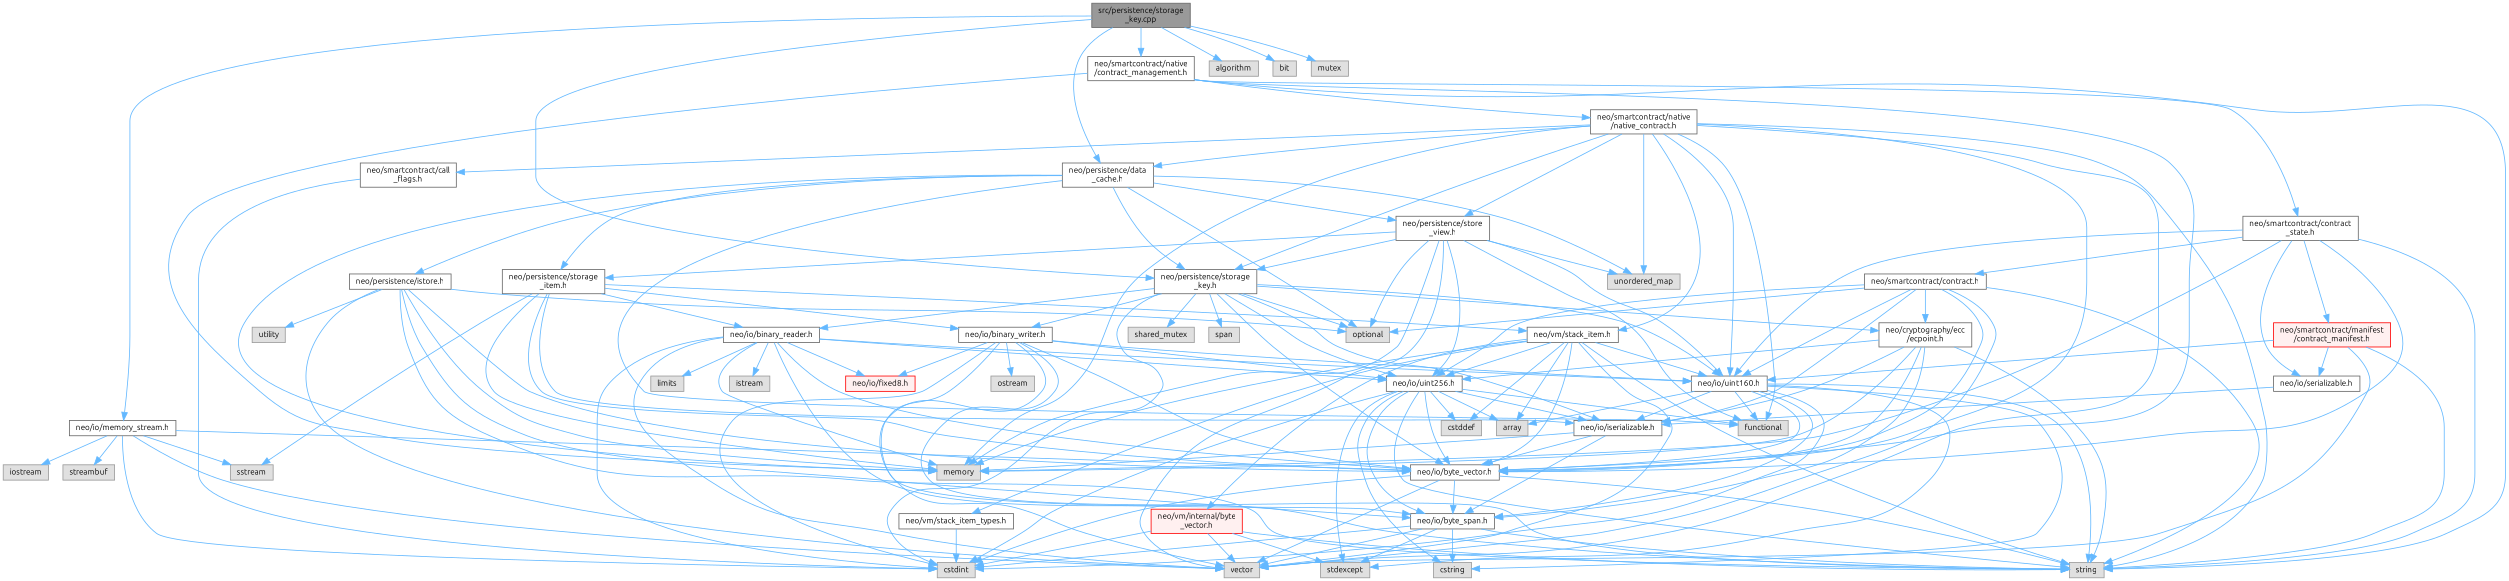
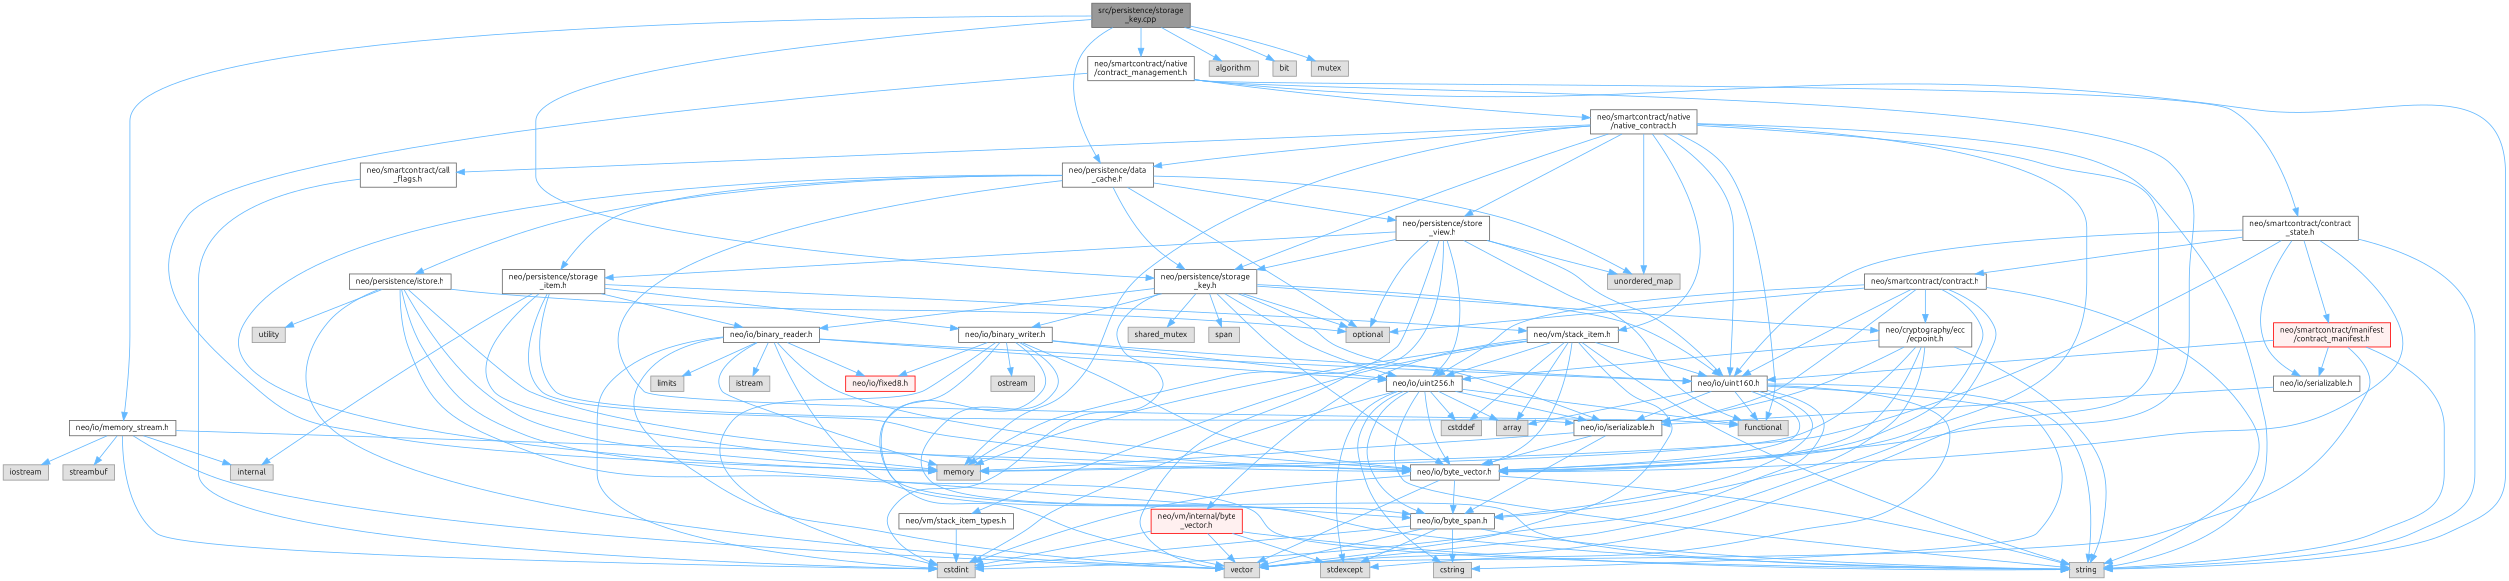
  digraph {
    fontname=Ubuntu
    node [color=grey60 fillcolor="#E0E0E0" fontname=Ubuntu fontsize=10 shape=box style=filled]
    edge [color=steelblue1 fontname=Ubuntu fontsize=10 labelfontname=Helvetica labelfontsize=10 style=solid]
    n1 [color=gray40 fillcolor=grey60 fontcolor=black height=0.2 label="src/persistence/storage\l_key.cpp" width=0.4]
    n2 [color=grey40 fillcolor=white height=0.2 label="neo/io/memory_stream.h" width=0.4]
    n3 [color=grey40 fillcolor=white height=0.2 label="neo/persistence/data\l_cache.h" width=0.4]
    n4 [color=grey40 fillcolor=white height=0.2 label="neo/persistence/storage\l_key.h" width=0.4]
    n5 [color=grey40 fillcolor=white height=0.2 label="neo/smartcontract/native\l/contract_management.h" width=0.4]
    n6 [height=0.2 label=algorithm width=0.4]
    n7 [height=0.2 label=bit width=0.4]
    n8 [height=0.2 label=mutex width=0.4]
    n9 [color=grey40 fillcolor=white height=0.2 label="neo/io/byte_vector.h" width=0.4]
    n10 [height=0.2 label=cstdint width=0.4]
    n11 [height=0.2 label=vector width=0.4]
    n12 [height=0.2 label=iostream width=0.4]
-   n13 [height=0.2 label=sstream width=0.4]
+   n13 [height=0.2 label=internal width=0.4]
    n14 [height=0.2 label=streambuf width=0.4]
    n15 [color=grey40 fillcolor=white height=0.2 label="neo/persistence/istore.h" width=0.4]
    n16 [height=0.2 label=memory width=0.4]
    n17 [height=0.2 label=optional width=0.4]
    n18 [color=grey40 fillcolor=white height=0.2 label="neo/persistence/storage\l_item.h" width=0.4]
    n19 [height=0.2 label=functional width=0.4]
    n20 [color=grey40 fillcolor=white height=0.2 label="neo/persistence/store\l_view.h" width=0.4]
    n21 [height=0.2 label=unordered_map width=0.4]
    n22 [color=grey40 fillcolor=white height=0.2 label="neo/io/binary_reader.h" width=0.4]
    n23 [color=grey40 fillcolor=white height=0.2 label="neo/io/iserializable.h" width=0.4]
    n24 [color=grey40 fillcolor=white height=0.2 label="neo/io/binary_writer.h" width=0.4]
    n25 [color=grey40 fillcolor=white height=0.2 label="neo/io/uint160.h" width=0.4]
    n26 [color=grey40 fillcolor=white height=0.2 label="neo/io/uint256.h" width=0.4]
    n27 [color=grey40 fillcolor=white height=0.2 label="neo/cryptography/ecc\l/ecpoint.h" width=0.4]
    n28 [height=0.2 label=shared_mutex width=0.4]
    n29 [height=0.2 label=span width=0.4]
    n30 [height=0.2 label=string width=0.4]
    n31 [color=grey40 fillcolor=white height=0.2 label="neo/smartcontract/contract\l_state.h" width=0.4]
    n32 [color=grey40 fillcolor=white height=0.2 label="neo/smartcontract/native\l/native_contract.h" width=0.4]
    n33 [color=grey40 fillcolor=white height=0.2 label="neo/io/byte_span.h" width=0.4]
    n34 [height=0.2 label=cstring width=0.4]
    n35 [height=0.2 label=stdexcept width=0.4]
    n36 [height=0.2 label=utility width=0.4]
    n37 [color=grey40 fillcolor=white height=0.2 label="neo/vm/stack_item.h" width=0.4]
    n38 [color=red fillcolor="#FFF0F0" height=0.2 label="neo/io/fixed8.h" width=0.4]
    n39 [height=0.2 label=istream width=0.4]
    n40 [height=0.2 label=limits width=0.4]
    n41 [height=0.2 label=ostream width=0.4]
    n42 [height=0.2 label=array width=0.4]
    n43 [height=0.2 label=cstddef width=0.4]
    n44 [color=red fillcolor="#FFF0F0" height=0.2 label="neo/vm/internal/byte\l_vector.h" width=0.4]
    n45 [color=grey40 fillcolor=white height=0.2 label="neo/vm/stack_item_types.h" width=0.4]
    n46 [color=grey40 fillcolor=white height=0.2 label="neo/io/serializable.h" width=0.4]
    n47 [color=red fillcolor="#FFF0F0" height=0.2 label="neo/smartcontract/manifest\l/contract_manifest.h" width=0.4]
    n48 [color=grey40 fillcolor=white height=0.2 label="neo/smartcontract/contract.h" width=0.4]
    n49 [color=grey40 fillcolor=white height=0.2 label="neo/smartcontract/call\l_flags.h" width=0.4]
    n1 -> n2
    n1 -> n3
    n1 -> n4
    n1 -> n5
    n1 -> n6
    n1 -> n7
    n1 -> n8
    n2 -> n9
    n2 -> n10
    n2 -> n11
    n2 -> n12
    n2 -> n13
    n2 -> n14
    n3 -> n4
    n3 -> n15
    n3 -> n16
    n3 -> n17
    n3 -> n18
    n3 -> n19
    n3 -> n20
    n3 -> n21
    n4 -> n9
    n4 -> n10
    n4 -> n17
    n4 -> n22
    n4 -> n23
    n4 -> n24
    n4 -> n25
    n4 -> n26
    n4 -> n27
    n4 -> n28
    n4 -> n29
    n5 -> n9
    n5 -> n16
    n5 -> n30
    n5 -> n31
    n5 -> n32
    n9 -> n10
    n9 -> n11
    n9 -> n30
    n9 -> n33
    n15 -> n9
    n15 -> n11
    n15 -> n16
    n15 -> n17
    n15 -> n30
    n15 -> n33
    n15 -> n36
    n18 -> n9
    n18 -> n13
    n18 -> n16
    n18 -> n22
    n18 -> n23
    n18 -> n24
    n18 -> n37
    n20 -> n4
    n20 -> n11
    n20 -> n16
    n20 -> n17
    n20 -> n18
    n20 -> n19
    n20 -> n21
    n20 -> n25
    n20 -> n26
    n22 -> n9
    n22 -> n10
    n22 -> n11
    n22 -> n16
    n22 -> n25
    n22 -> n26
    n22 -> n30
    n22 -> n38
    n22 -> n39
    n22 -> n40
    n23 -> n9
    n23 -> n16
    n23 -> n33
    n24 -> n9
    n24 -> n10
    n24 -> n11
    n24 -> n25
    n24 -> n26
    n24 -> n30
    n24 -> n33
    n24 -> n38
    n24 -> n41
    n25 -> n9
    n25 -> n10
    n25 -> n19
    n25 -> n23
    n25 -> n30
    n25 -> n33
    n25 -> n34
    n25 -> n35
    n25 -> n42
    n26 -> n9
    n26 -> n10
    n26 -> n19
    n26 -> n23
    n26 -> n30
    n26 -> n33
    n26 -> n34
    n26 -> n35
    n26 -> n42
    n26 -> n43
    n27 -> n9
    n27 -> n16
    n27 -> n23
    n27 -> n26
    n27 -> n30
    n27 -> n33
    n31 -> n9
    n31 -> n16
    n31 -> n25
    n31 -> n30
    n31 -> n46
    n31 -> n47
    n31 -> n48
    n32 -> n3
    n32 -> n4
    n32 -> n9
    n32 -> n11
    n32 -> n16
    n32 -> n19
    n32 -> n20
    n32 -> n21
    n32 -> n25
    n32 -> n30
    n32 -> n37
    n32 -> n49
    n33 -> n10
    n33 -> n11
    n33 -> n30
    n33 -> n34
    n33 -> n35
    n37 -> n9
    n37 -> n11
    n37 -> n16
    n37 -> n25
    n37 -> n26
    n37 -> n30
    n37 -> n42
    n37 -> n43
    n37 -> n44
    n37 -> n45
    n44 -> n10
    n44 -> n11
    n44 -> n30
    n44 -> n35
    n45 -> n10
    n46 -> n23
    n47 -> n11
    n47 -> n25
    n47 -> n30
    n47 -> n46
    n48 -> n9
    n48 -> n11
    n48 -> n17
    n48 -> n23
    n48 -> n25
    n48 -> n26
    n48 -> n27
    n48 -> n30
    n49 -> n10
  }
